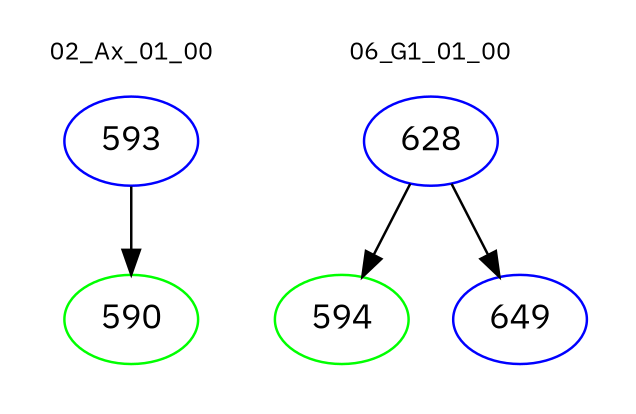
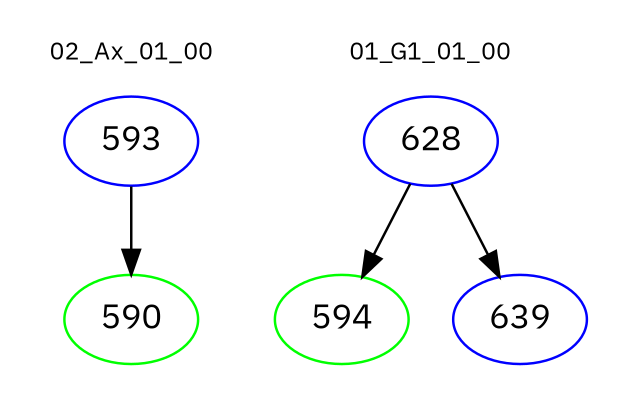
  digraph {
    fontname="IBM Plex Sans"
    node [color=blue fontname="IBM Plex Sans"]
    edge [color=black fontname="IBM Plex Sans"]
    n1 [label=593]
    n2 [color=green label=590]
    n3 [label=628]
    n4 [color=green label=594]
-   n5 [label=649]
+   n5 [label=639]
    subgraph cluster_1 {
      color=white
      fontsize=10
      label="02_Ax_01_00"
      n1
      n2
    }
    subgraph cluster_2 {
      color=white
      fontsize=10
-     label="06_G1_01_00"
+     label="01_G1_01_00"
      n3
      n4
      n5
    }
    n1 -> n2
    n3 -> n4
    n3 -> n5
  }
